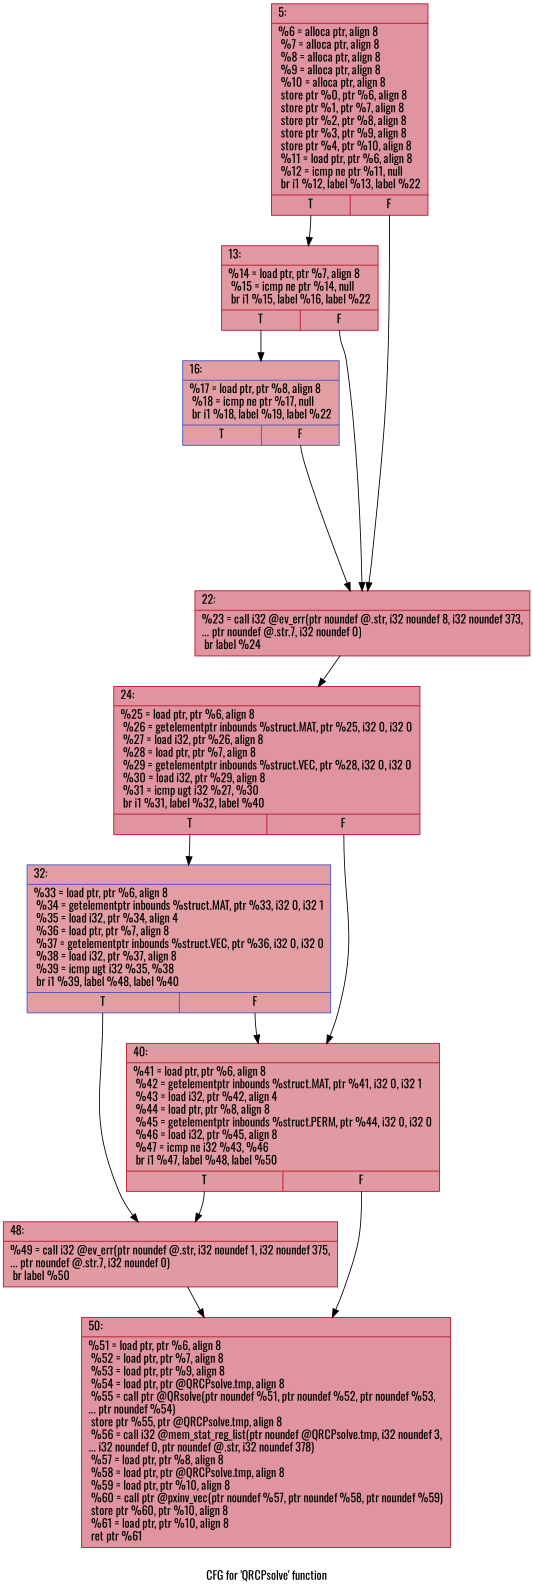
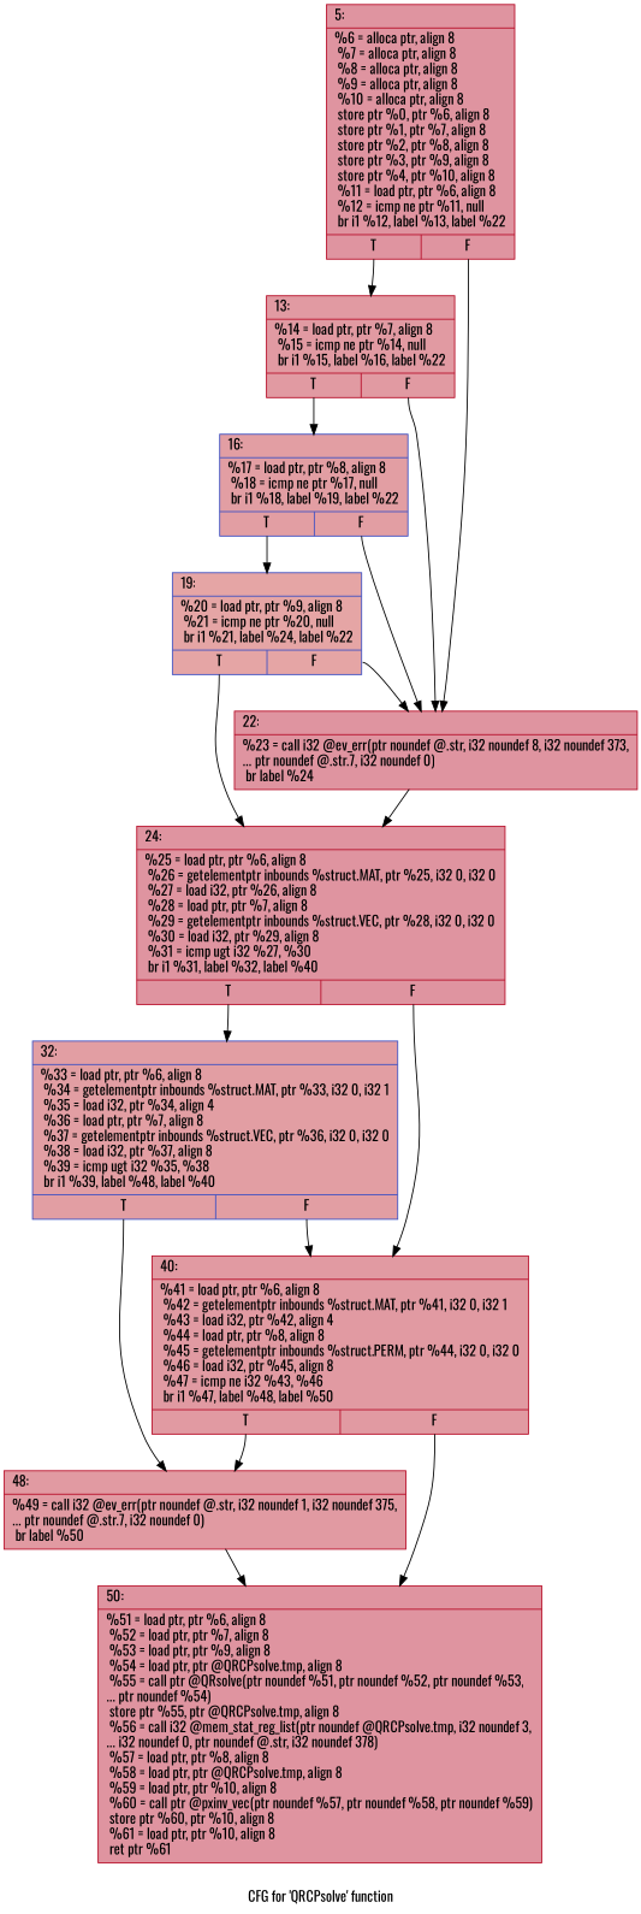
  digraph {
    label="CFG for 'QRCPsolve' function"
    fontname=Oswald
    node [color="#b70d28ff" fillcolor="#b70d2870" fontname=Oswald shape=record style=filled]
    edge [tailport=s0 fontname=Oswald]
    n1 [label="{5:\l|  %6 = alloca ptr, align 8\l  %7 = alloca ptr, align 8\l  %8 = alloca ptr, align 8\l  %9 = alloca ptr, align 8\l  %10 = alloca ptr, align 8\l  store ptr %0, ptr %6, align 8\l  store ptr %1, ptr %7, align 8\l  store ptr %2, ptr %8, align 8\l  store ptr %3, ptr %9, align 8\l  store ptr %4, ptr %10, align 8\l  %11 = load ptr, ptr %6, align 8\l  %12 = icmp ne ptr %11, null\l  br i1 %12, label %13, label %22\l|{<s0>T|<s1>F}}"]
    n2 [fillcolor="#bb1b2c70" label="{13:\l|  %14 = load ptr, ptr %7, align 8\l  %15 = icmp ne ptr %14, null\l  br i1 %15, label %16, label %22\l|{<s0>T|<s1>F}}"]
    n3 [label="{22:\l|  %23 = call i32 @ev_err(ptr noundef @.str, i32 noundef 8, i32 noundef 373,\l... ptr noundef @.str.7, i32 noundef 0)\l  br label %24\l}"]
    n4 [color="#3d50c3ff" fillcolor="#be242e70" label="{16:\l|  %17 = load ptr, ptr %8, align 8\l  %18 = icmp ne ptr %17, null\l  br i1 %18, label %19, label %22\l|{<s0>T|<s1>F}}"]
    n5 [label="{24:\l|  %25 = load ptr, ptr %6, align 8\l  %26 = getelementptr inbounds %struct.MAT, ptr %25, i32 0, i32 0\l  %27 = load i32, ptr %26, align 8\l  %28 = load ptr, ptr %7, align 8\l  %29 = getelementptr inbounds %struct.VEC, ptr %28, i32 0, i32 0\l  %30 = load i32, ptr %29, align 8\l  %31 = icmp ugt i32 %27, %30\l  br i1 %31, label %32, label %40\l|{<s0>T|<s1>F}}"]
+   n6 [color="#3d50c3ff" fillcolor="#c5333470" label="{19:\l|  %20 = load ptr, ptr %9, align 8\l  %21 = icmp ne ptr %20, null\l  br i1 %21, label %24, label %22\l|{<s0>T|<s1>F}}"]
    n7 [color="#3d50c3ff" fillcolor="#be242e70" label="{32:\l|  %33 = load ptr, ptr %6, align 8\l  %34 = getelementptr inbounds %struct.MAT, ptr %33, i32 0, i32 1\l  %35 = load i32, ptr %34, align 4\l  %36 = load ptr, ptr %7, align 8\l  %37 = getelementptr inbounds %struct.VEC, ptr %36, i32 0, i32 0\l  %38 = load i32, ptr %37, align 8\l  %39 = icmp ugt i32 %35, %38\l  br i1 %39, label %48, label %40\l|{<s0>T|<s1>F}}"]
    n8 [fillcolor="#bb1b2c70" label="{40:\l|  %41 = load ptr, ptr %6, align 8\l  %42 = getelementptr inbounds %struct.MAT, ptr %41, i32 0, i32 1\l  %43 = load i32, ptr %42, align 4\l  %44 = load ptr, ptr %8, align 8\l  %45 = getelementptr inbounds %struct.PERM, ptr %44, i32 0, i32 0\l  %46 = load i32, ptr %45, align 8\l  %47 = icmp ne i32 %43, %46\l  br i1 %47, label %48, label %50\l|{<s0>T|<s1>F}}"]
    n9 [fillcolor="#bb1b2c70" label="{48:\l|  %49 = call i32 @ev_err(ptr noundef @.str, i32 noundef 1, i32 noundef 375,\l... ptr noundef @.str.7, i32 noundef 0)\l  br label %50\l}"]
    n10 [label="{50:\l|  %51 = load ptr, ptr %6, align 8\l  %52 = load ptr, ptr %7, align 8\l  %53 = load ptr, ptr %9, align 8\l  %54 = load ptr, ptr @QRCPsolve.tmp, align 8\l  %55 = call ptr @QRsolve(ptr noundef %51, ptr noundef %52, ptr noundef %53,\l... ptr noundef %54)\l  store ptr %55, ptr @QRCPsolve.tmp, align 8\l  %56 = call i32 @mem_stat_reg_list(ptr noundef @QRCPsolve.tmp, i32 noundef 3,\l... i32 noundef 0, ptr noundef @.str, i32 noundef 378)\l  %57 = load ptr, ptr %8, align 8\l  %58 = load ptr, ptr @QRCPsolve.tmp, align 8\l  %59 = load ptr, ptr %10, align 8\l  %60 = call ptr @pxinv_vec(ptr noundef %57, ptr noundef %58, ptr noundef %59)\l  store ptr %60, ptr %10, align 8\l  %61 = load ptr, ptr %10, align 8\l  ret ptr %61\l}"]
    n1 -> n2
    n1 -> n3 [tailport=s1]
    n2 -> n3 [tailport=s1]
    n2 -> n4
    n3 -> n5 [tailport=""]
    n4 -> n3 [tailport=s1]
+   n4 -> n6
    n5 -> n7
    n5 -> n8 [tailport=s1]
+   n6 -> n3 [tailport=s1]
+   n6 -> n5
    n7 -> n8 [tailport=s1]
    n7 -> n9
    n8 -> n9
    n8 -> n10 [tailport=s1]
    n9 -> n10 [tailport=""]
  }
